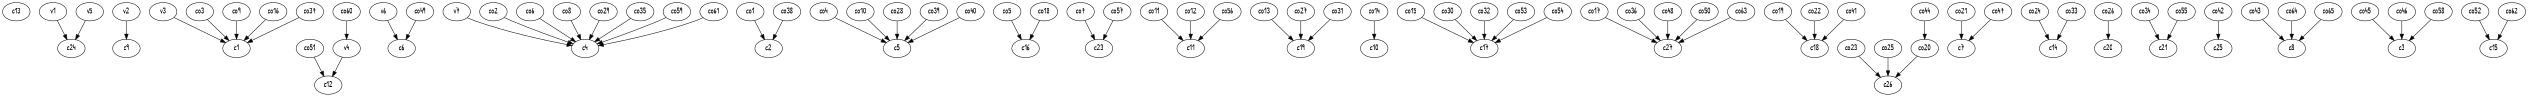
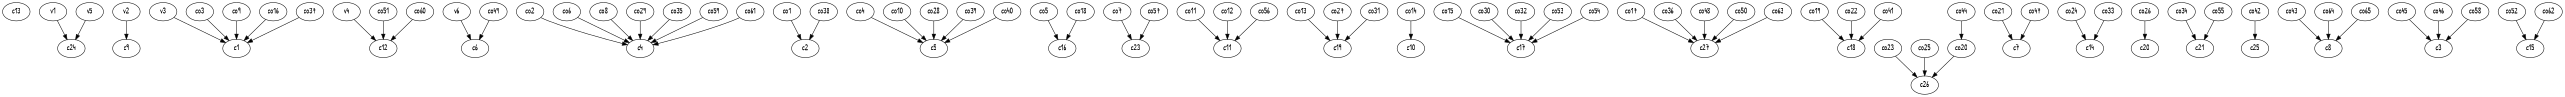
  strict digraph {
    fontname="Patrick Hand"
    node [fontname="Patrick Hand"]
    edge [fontname="Patrick Hand" weight=1]
    c13
    v1
    c24
    v2
    c9
    v3
    c1
    v4
    c12
    v5
    v6
    c6
-   v7
    c4
    co1
    c2
    co2
    co3
    co4
    c5
    co5
    c16
    co6
    co7
    c23
    co8
    co9
    co10
    co11
    c11
    co12
    co13
    c19
    co14
    c10
    co15
    c17
    co16
    n39 [label=c27]
    co17
    co18
    co19
    c18
    co20
    c26
    co21
    c7
    co22
    co23
    co24
    c14
    co25
    co26
    c20
    co27
    co28
    co29
    co30
    co31
    co32
    co33
    co34
    c21
    co35
    co36
    co37
    co38
    co39
    co40
    co41
    co42
    c25
    co43
    c8
    co44
    co45
    c3
    co46
    co47
    co48
    co49
    co50
    co51
    co52
    c15
    co53
    co54
    co55
    co56
    co57
    co58
    co59
    co60
    co61
    co62
    co63
    co64
    co65
    v1 -> c24
    v2 -> c9
    v3 -> c1
    v4 -> c12
    v5 -> c24
    v6 -> c6
-   v7 -> c4
    co1 -> c2
    co2 -> c4
    co3 -> c1
    co4 -> c5
    co5 -> c16
    co6 -> c4
    co7 -> c23
    co8 -> c4
    co9 -> c1
    co10 -> c5
    co11 -> c11
    co12 -> c11
    co13 -> c19
    co14 -> c10
    co15 -> c17
    co16 -> c1
    co17 -> n39
    co18 -> c16
    co19 -> c18
    co20 -> c26
    co21 -> c7
    co22 -> c18
    co23 -> c26
    co24 -> c14
    co25 -> c26
    co26 -> c20
    co27 -> c19
    co28 -> c5
    co29 -> c4
    co30 -> c17
    co31 -> c19
    co32 -> c17
    co33 -> c14
    co34 -> c21
    co35 -> c4
    co36 -> n39
    co37 -> c1
    co38 -> c2
    co39 -> c5
    co40 -> c5
    co41 -> c18
    co42 -> c25
    co43 -> c8
    co44 -> co20
    co45 -> c3
    co46 -> c3
    co47 -> c7
    co48 -> n39
    co49 -> c6
    co50 -> n39
    co51 -> c12
    co52 -> c15
    co53 -> c17
    co54 -> c17
    co55 -> c21
    co56 -> c11
    co57 -> c23
    co58 -> c3
    co59 -> c4
-   co60 -> v4
+   co60 -> c12
    co61 -> c4
    co62 -> c15
    co63 -> n39
    co64 -> c8
    co65 -> c8
  }
